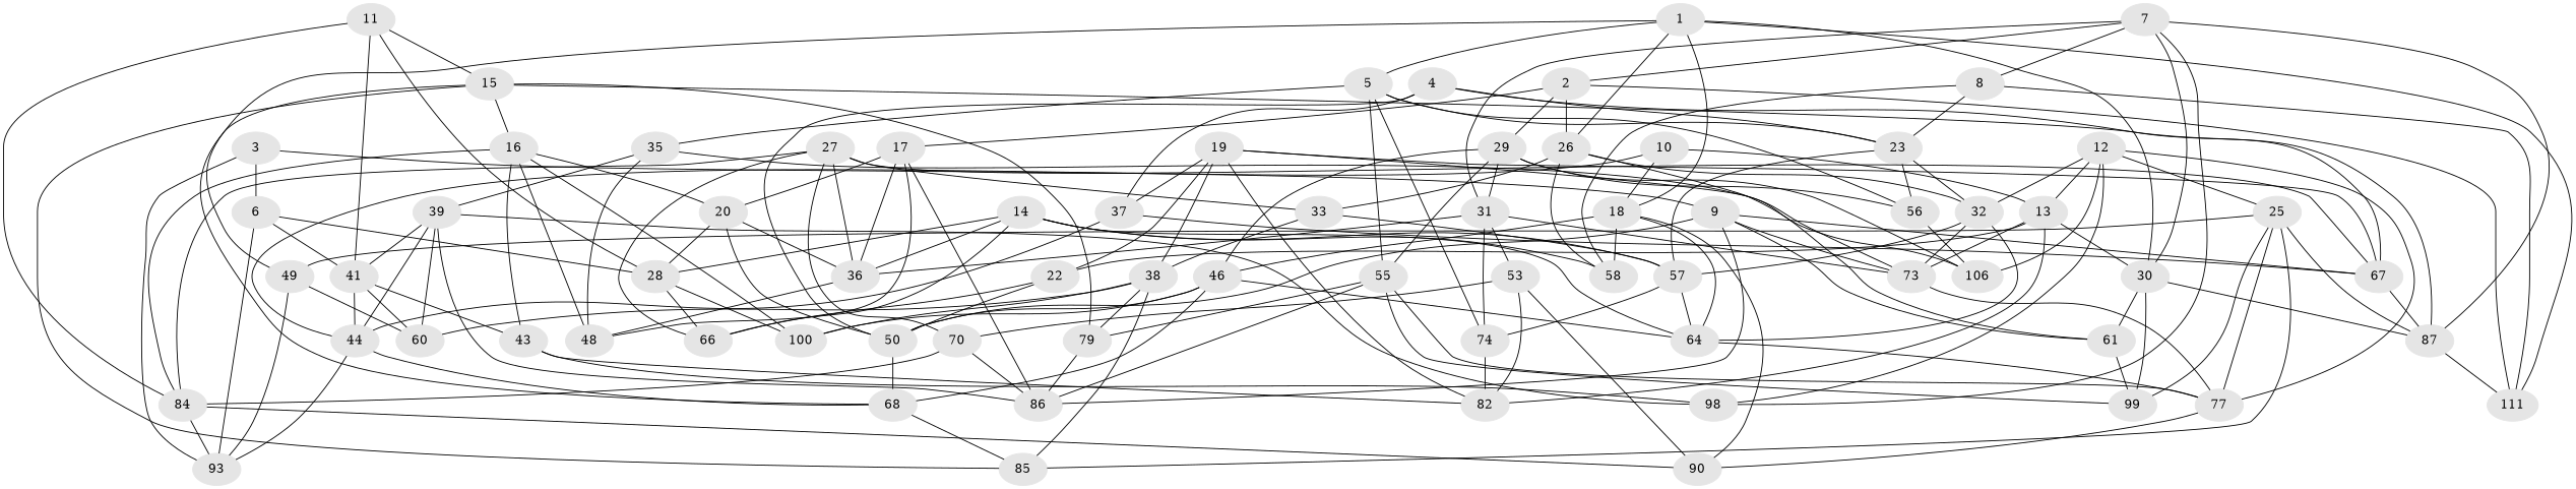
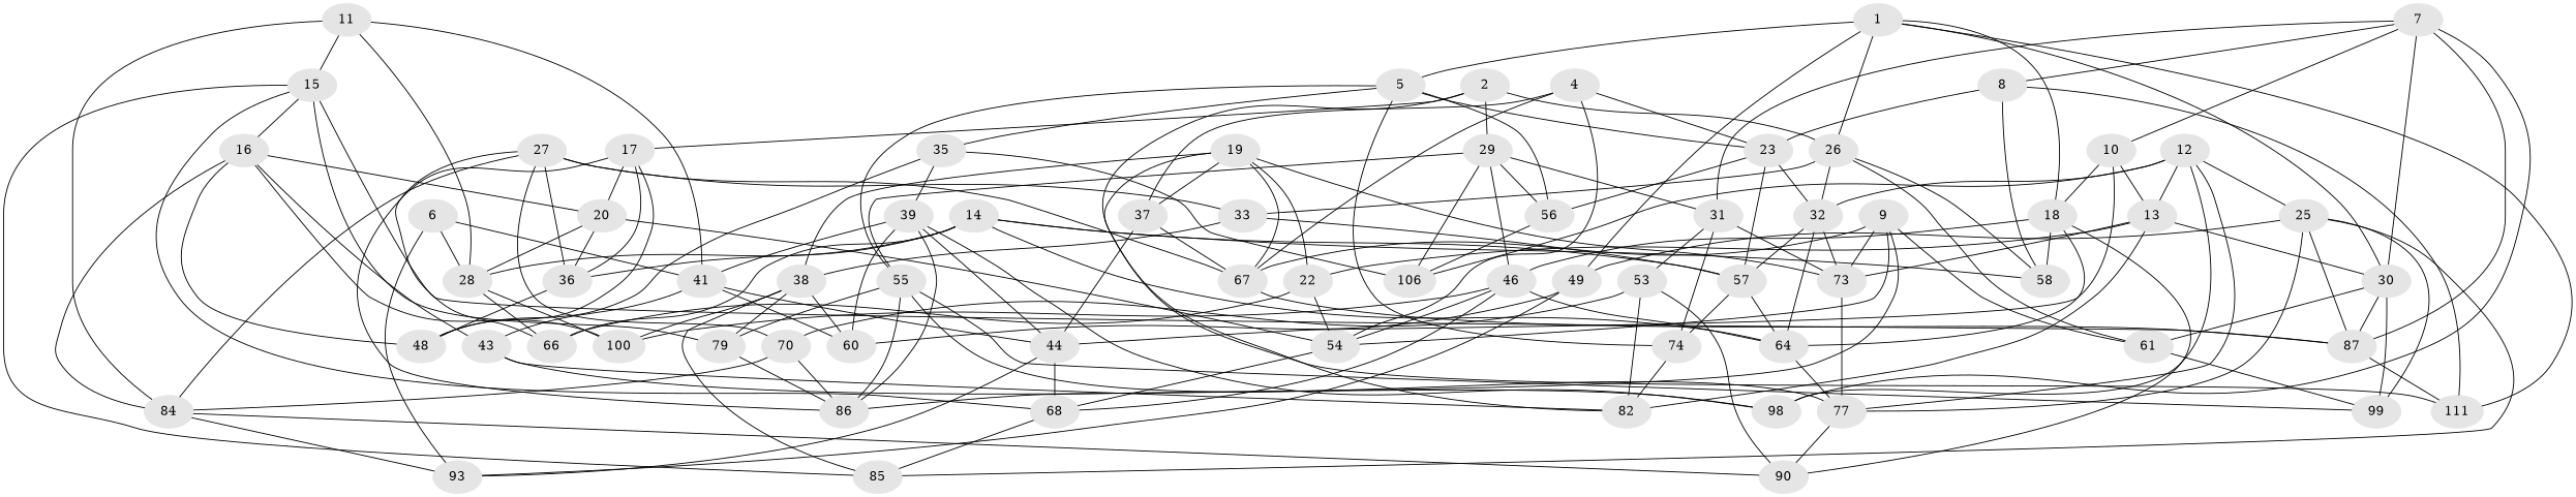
  graph {
    node [color=gray90 style=filled]
    1 [super="+52"]
    5 [super="+103"]
    18 [super="+72"]
    26 [super="+34"]
    30 [super="+97"]
    49
    111
    23 [super="+96"]
    35
    55 [super="+76"]
    56
    74
    58
    64 [super="+105"]
    46 [super="+63"]
    90
    61
    32 [super="+65"]
    33
    87 [super="+89"]
    n21 [label=99]
    93 [super="+109"]
    60
    17 [super="+47"]
    86 [super="+88"]
    36 [super="+110"]
    20 [super="+40"]
    48
    2
    29 [super="+62"]
    31 [super="+94"]
    106
-   3
    6
    9 [super="+45"]
    28 [super="+108"]
    41 [super="+69"]
-   54 [super="+80" label=50]
+   54 [super="+80"]
    67 [super="+107"]
    73 [super="+83"]
    57 [super="+101"]
    4
    37
    44 [super="+50"]
    68
    39 [super="+75"]
    77 [super="+99"]
    79
    82 [super="+92"]
    66
    100
    43
    7 [super="+21"]
    8
    10
    98
    13 [super="+51"]
    53
    22
    15 [super="+78"]
    16 [super="+24"]
    85
    11
    84 [super="+102"]
    12 [super="+42"]
    25 [super="+81"]
    14 [super="+71"]
    19 [super="+95"]
    38 [super="+59"]
    27 [super="+104"]
    70
    1 -- 5
    1 -- 18
    1 -- 26
    1 -- 30
    1 -- 49
    1 -- 111
    5 -- 23
    5 -- 35
    5 -- 55
    5 -- 56
    5 -- 74
    18 -- 58
    18 -- 64
    18 -- 46
    18 -- 90
    26 -- 58
    26 -- 61
    26 -- 32
    26 -- 33
    30 -- 61
    30 -- 87
    30 -- n21
    49 -- 93
    49 -- 60
    23 -- 56
    23 -- 32
    23 -- 57
    35 -- 48
    35 -- 106
    35 -- 39
    55 -- n21
    55 -- 86
    55 -- 77
    55 -- 79
    56 -- 106
    74 -- 82
    64 -- 77
    46 -- 64
    46 -- 54
    46 -- 68
    46 -- 100
    61 -- n21
    32 -- 64
    32 -- 73
    32 -- 57
    33 -- 57
    33 -- 38
    87 -- 111
    17 -- 86
    17 -- 36
    17 -- 20 [weight=2]
    17 -- 48
    36 -- 48
    20 -- 36
    20 -- 28
    20 -- 54
    2 -- 26
    2 -- 111
    2 -- 17
    2 -- 29
    29 -- 55
    29 -- 56
    29 -- 46
    29 -- 31
    29 -- 106
    31 -- 74
-   31 -- 36
    31 -- 73
    31 -- 53
-   3 -- 93 [weight=2]
-   3 -- 6
-   3 -- 9
    6 -- 93
    6 -- 28
    6 -- 41
    9 -- 61
    9 -- 86
    9 -- 54
    9 -- 67
    9 -- 73
    28 -- 66
    28 -- 100
    41 -- 60
    41 -- 44
    41 -- 43
    54 -- 68
    67 -- 87
    73 -- 77
    57 -- 74
    57 -- 64
    4 -- 23
    4 -- 54
    4 -- 67
    4 -- 37
    37 -- 67
    37 -- 44
    44 -- 93
    44 -- 68
    68 -- 85
    39 -- 60
    39 -- 86
    39 -- 41
    39 -- 44
    39 -- 98
    77 -- 90
    79 -- 86
    43 -- 82
    43 -- 98
    7 -- 30
    7 -- 87
    7 -- 31
    7 -- 8
-   7 -- 2
+   7 -- 10
    7 -- 98
    8 -- 111
    8 -- 23
    8 -- 58
    10 -- 18
    10 -- 44
    10 -- 13
    13 -- 30
    13 -- 73
    13 -- 82
    13 -- 22
    53 -- 90
    53 -- 82
    53 -- 70
    22 -- 54
    22 -- 66
    15 -- 87
    15 -- 68
    15 -- 79
    15 -- 16
    15 -- 85
    16 -- 20
    16 -- 48
    16 -- 100
    16 -- 43
    16 -- 84
    11 -- 28
    11 -- 41
    11 -- 15
    11 -- 84
    84 -- 90
    84 -- 93
    12 -- 32
    12 -- 106
    12 -- 77
    12 -- 98
    12 -- 13
    12 -- 25
    25 -- 49
    25 -- 87
    25 -- n21
    25 -- 77
    25 -- 85
    14 -- 58
    14 -- 64
    14 -- 36
    14 -- 28
    14 -- 57
    14 -- 66
    19 -- 67
    19 -- 73
    19 -- 37
    19 -- 82
    19 -- 22
    19 -- 38
    38 -- 60
    38 -- 79
    38 -- 100
    38 -- 85
    27 -- 33
    27 -- 36
    27 -- 67
    27 -- 66
    27 -- 84
    27 -- 70
    70 -- 86
    70 -- 84
  }
